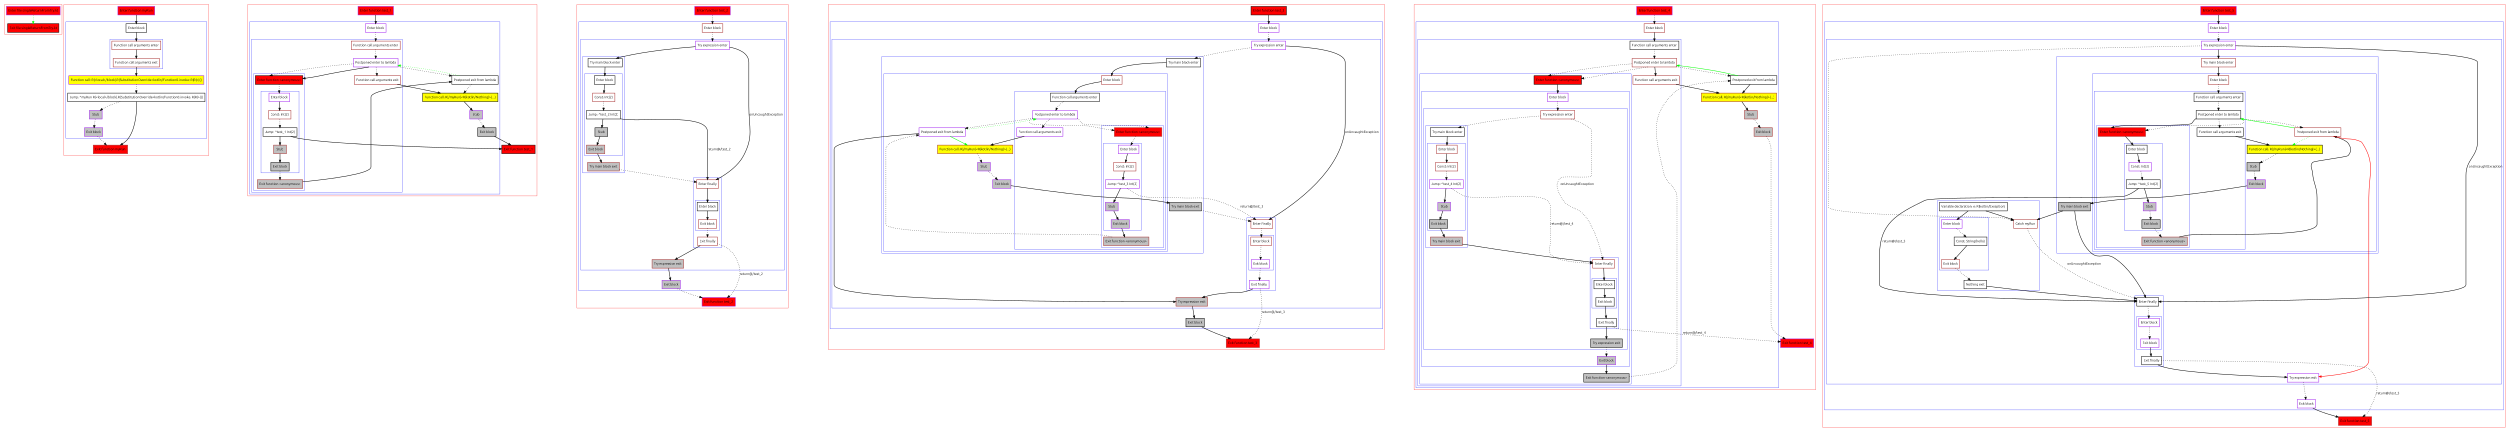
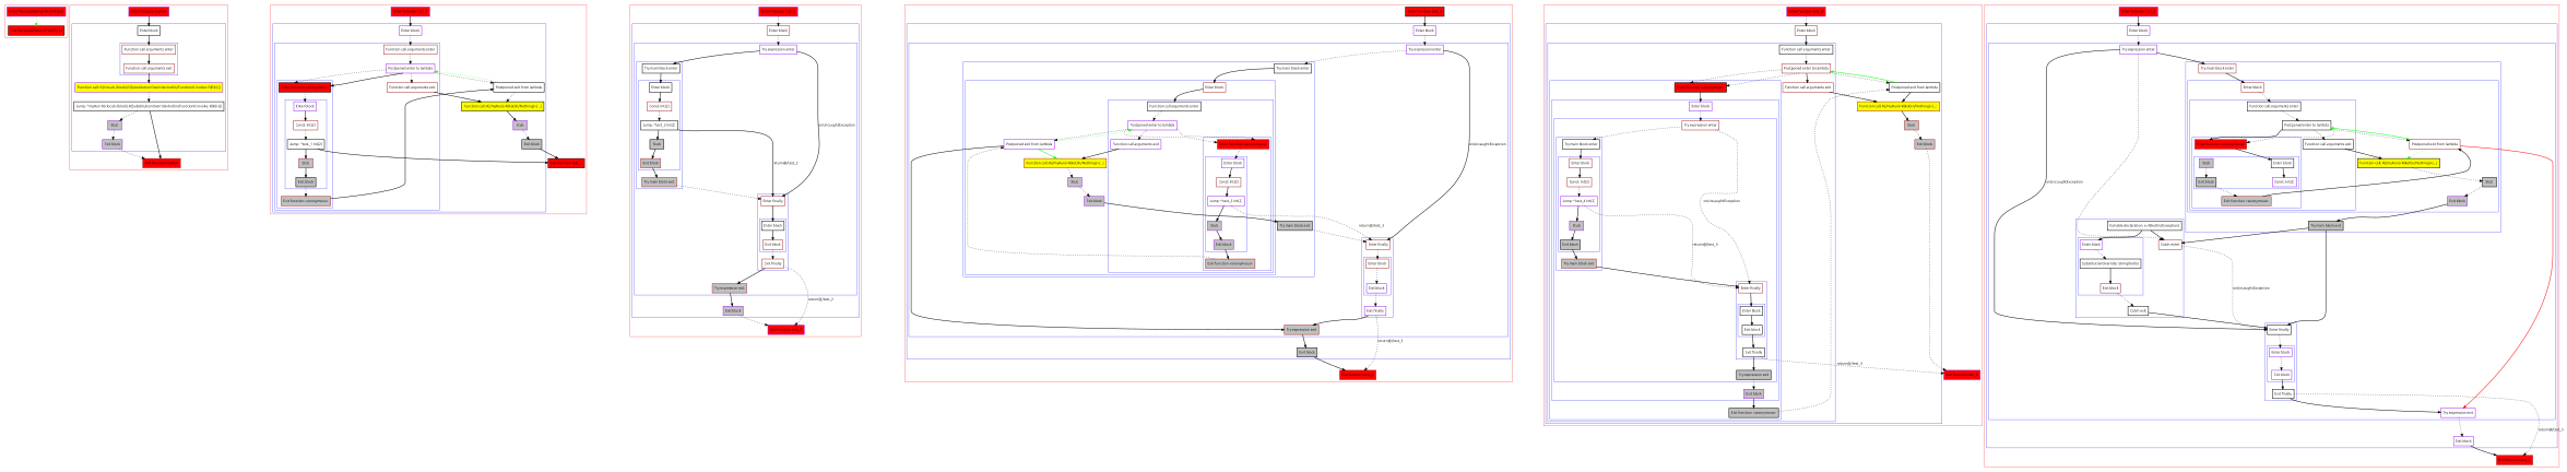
  digraph {
    fontname=Ubuntu
    nodesep=3
    node [color=purple fontname=Ubuntu penwidth=2 shape=box]
    edge [fontname=Ubuntu penwidth=2 style=solid]
    n1 [fillcolor=red label="Enter file singleReturnFromTry.kt" style=filled]
    n2 [color=black fillcolor=red label="Exit file singleReturnFromTry.kt" style=filled]
    n3 [color=brown label="Function call arguments enter"]
    n4 [color=brown label="Function call arguments exit"]
    n5 [color=black label="Enter block"]
    n6 [fillcolor=yellow label="Function call: R|<local>/block|.R|SubstitutionOverride<kotlin/Function0.invoke: R|R|>|()" style=filled]
    n7 [color=black label="Jump: ^myRun R|<local>/block|.R|SubstitutionOverride<kotlin/Function0.invoke: R|R|>|()"]
    n8 [fillcolor=gray label=Stub style=filled]
    n9 [fillcolor=gray label="Exit block" style=filled]
    n10 [fillcolor=red label="Enter function myRun" style=filled]
    n11 [color=brown fillcolor=red label="Exit function myRun" style=filled]
    n12 [label="Enter block"]
    n13 [color=brown label="Const: Int(2)"]
    n14 [color=black label="Jump: ^test_1 Int(2)"]
    n15 [color=brown fillcolor=gray label=Stub style=filled]
    n16 [color=black fillcolor=gray label="Exit block" style=filled]
    n17 [color=black fillcolor=red label="Enter function <anonymous>" style=filled]
    n18 [color=brown fillcolor=gray label="Exit function <anonymous>" style=filled]
    n19 [color=brown label="Function call arguments enter"]
    n20 [label="Postponed enter to lambda"]
    n21 [color=brown label="Function call arguments exit"]
    n22 [label="Enter block"]
    n23 [color=black label="Postponed exit from lambda"]
    n24 [color=black fillcolor=yellow label="Function call: R|/myRun|<R|kotlin/Nothing|>(...)" style=filled]
    n25 [fillcolor=gray label=Stub style=filled]
    n26 [color=black fillcolor=gray label="Exit block" style=filled]
    n27 [fillcolor=red label="Enter function test_1" style=filled]
    n28 [color=black fillcolor=red label="Exit function test_1" style=filled]
    n29 [color=black label="Enter block"]
    n30 [color=brown label="Const: Int(2)"]
    n31 [color=black label="Jump: ^test_2 Int(2)"]
    n32 [color=black fillcolor=gray label=Stub style=filled]
    n33 [color=brown fillcolor=gray label="Exit block" style=filled]
    n34 [color=black label="Try main block enter"]
    n35 [color=brown fillcolor=gray label="Try main block exit" style=filled]
    n36 [color=black label="Enter block"]
    n37 [color=brown label="Exit block"]
    n38 [color=brown label="Enter finally"]
    n39 [color=brown label="Exit finally"]
    n40 [label="Try expression enter"]
    n41 [color=brown fillcolor=gray label="Try expression exit" style=filled]
    n42 [color=brown label="Enter block"]
    n43 [fillcolor=gray label="Exit block" style=filled]
    n44 [fillcolor=red label="Enter function test_2" style=filled]
    n45 [fillcolor=red label="Exit function test_2" style=filled]
    n46 [label="Enter block"]
    n47 [color=brown label="Const: Int(2)"]
    n48 [label="Jump: ^test_3 Int(2)"]
    n49 [fillcolor=gray label=Stub style=filled]
    n50 [fillcolor=gray label="Exit block" style=filled]
    n51 [color=brown fillcolor=red label="Enter function <anonymous>" style=filled]
    n52 [color=brown fillcolor=gray label="Exit function <anonymous>" style=filled]
    n53 [color=black label="Function call arguments enter"]
    n54 [label="Postponed enter to lambda"]
    n55 [label="Function call arguments exit"]
    n56 [color=brown label="Enter block"]
    n57 [label="Postponed exit from lambda"]
    n58 [color=brown fillcolor=yellow label="Function call: R|/myRun|<R|kotlin/Nothing|>(...)" style=filled]
    n59 [fillcolor=gray label=Stub style=filled]
    n60 [fillcolor=gray label="Exit block" style=filled]
    n61 [color=black label="Try main block enter"]
    n62 [color=black fillcolor=gray label="Try main block exit" style=filled]
    n63 [color=brown label="Enter block"]
    n64 [label="Exit block"]
    n65 [color=brown label="Enter finally"]
    n66 [label="Exit finally"]
    n67 [label="Try expression enter"]
    n68 [color=brown fillcolor=gray label="Try expression exit" style=filled]
    n69 [label="Enter block"]
    n70 [color=black fillcolor=gray label="Exit block" style=filled]
    n71 [color=black fillcolor=red label="Enter function test_3" style=filled]
    n72 [color=brown fillcolor=red label="Exit function test_3" style=filled]
    n73 [color=brown label="Enter block"]
    n74 [color=brown label="Const: Int(2)"]
    n75 [label="Jump: ^test_4 Int(2)"]
    n76 [fillcolor=gray label=Stub style=filled]
    n77 [color=black fillcolor=gray label="Exit block" style=filled]
    n78 [color=black label="Try main block enter"]
    n79 [color=brown fillcolor=gray label="Try main block exit" style=filled]
    n80 [color=black label="Enter block"]
    n81 [color=black label="Exit block"]
    n82 [color=brown label="Enter finally"]
    n83 [color=black label="Exit finally"]
    n84 [color=brown label="Try expression enter"]
    n85 [color=black fillcolor=gray label="Try expression exit" style=filled]
    n86 [label="Enter block"]
    n87 [fillcolor=gray label="Exit block" style=filled]
    n88 [color=black fillcolor=red label="Enter function <anonymous>" style=filled]
    n89 [color=black fillcolor=gray label="Exit function <anonymous>" style=filled]
    n90 [color=black label="Function call arguments enter"]
    n91 [color=brown label="Postponed enter to lambda"]
    n92 [color=brown label="Function call arguments exit"]
    n93 [color=brown label="Enter block"]
    n94 [color=black label="Postponed exit from lambda"]
    n95 [color=brown fillcolor=yellow label="Function call: R|/myRun|<R|kotlin/Nothing|>(...)" style=filled]
    n96 [color=brown fillcolor=gray label=Stub style=filled]
    n97 [color=brown fillcolor=gray label="Exit block" style=filled]
    n98 [fillcolor=red label="Enter function test_4" style=filled]
    n99 [fillcolor=red label="Exit function test_4" style=filled]
    n100 [color=black label="Enter block"]
    n101 [label="Const: Int(2)"]
-   n102 [color=black label="Jump: ^test_5 Int(2)"]
    n103 [fillcolor=gray label=Stub style=filled]
    n104 [color=black fillcolor=gray label="Exit block" style=filled]
    n105 [color=brown fillcolor=red label="Enter function <anonymous>" style=filled]
    n106 [color=brown fillcolor=gray label="Exit function <anonymous>" style=filled]
    n107 [color=black label="Function call arguments enter"]
    n108 [color=black label="Postponed enter to lambda"]
    n109 [color=black label="Function call arguments exit"]
    n110 [color=brown label="Enter block"]
    n111 [color=brown label="Postponed exit from lambda"]
    n112 [color=black fillcolor=yellow label="Function call: R|/myRun|<R|kotlin/Nothing|>(...)" style=filled]
    n113 [color=black fillcolor=gray label=Stub style=filled]
    n114 [fillcolor=gray label="Exit block" style=filled]
    n115 [color=brown label="Try main block enter"]
    n116 [color=black fillcolor=gray label="Try main block exit" style=filled]
    n117 [label="Enter block"]
-   n118 [color=black label="Const: String(hello)"]
+   n118 [color=black label="SubstitutionOverride: String(hello)"]
    n119 [color=brown label="Exit block"]
-   n120 [color=brown label="Catch myRun"]
+   n120 [color=brown label="Catch enter"]
    n121 [color=black label="Variable declaration: e: R|kotlin/Exception|"]
-   n122 [color=black label="Nothing exit"]
+   n122 [color=black label="Catch exit"]
    n123 [label="Enter block"]
    n124 [label="Exit block"]
    n125 [color=black label="Enter finally"]
    n126 [color=black label="Exit finally"]
    n127 [label="Try expression enter"]
    n128 [label="Try expression exit"]
    n129 [label="Enter block"]
    n130 [label="Exit block"]
    n131 [fillcolor=red label="Enter function test_5" style=filled]
    n132 [color=brown fillcolor=red label="Exit function test_5" style=filled]
    subgraph cluster_1 {
      color=red
      n1
      n2
    }
    subgraph cluster_2 {
      color=red
      n10
      n11
      subgraph cluster_3 {
        color=blue
        n5
        n6
        n7
        n8
        n9
        subgraph cluster_4 {
          color=blue
          n3
          n4
        }
      }
    }
    subgraph cluster_5 {
      color=red
      n27
      n28
      subgraph cluster_6 {
        color=blue
        n22
        n23
        n24
        n25
        n26
        subgraph cluster_7 {
          color=blue
          n19
          n20
          n21
          subgraph cluster_8 {
            color=blue
            n17
            n18
            subgraph cluster_9 {
              color=blue
              n12
              n13
              n14
              n15
              n16
            }
          }
        }
      }
    }
    subgraph cluster_10 {
      color=red
      n44
      n45
      subgraph cluster_11 {
        color=blue
        n42
        n43
        subgraph cluster_12 {
          color=blue
          n40
          n41
          subgraph cluster_13 {
            color=blue
            n34
            n35
            subgraph cluster_14 {
              color=blue
              n29
              n30
              n31
              n32
              n33
            }
          }
          subgraph cluster_15 {
            color=blue
            n38
            n39
            subgraph cluster_16 {
              color=blue
              n36
              n37
            }
          }
        }
      }
    }
    subgraph cluster_17 {
      color=red
      n71
      n72
      subgraph cluster_18 {
        color=blue
        n69
        n70
        subgraph cluster_19 {
          color=blue
          n67
          n68
          subgraph cluster_20 {
            color=blue
            n61
            n62
            subgraph cluster_21 {
              color=blue
              n56
              n57
              n58
              n59
              n60
              subgraph cluster_22 {
                color=blue
                n53
                n54
                n55
                subgraph cluster_23 {
                  color=blue
                  n51
                  n52
                  subgraph cluster_24 {
                    color=blue
                    n46
                    n47
                    n48
                    n49
                    n50
                  }
                }
              }
            }
          }
          subgraph cluster_25 {
            color=blue
            n65
            n66
            subgraph cluster_26 {
              color=blue
              n63
              n64
            }
          }
        }
      }
    }
    subgraph cluster_27 {
      color=red
      n98
      n99
      subgraph cluster_28 {
        color=blue
        n93
        n94
        n95
        n96
        n97
        subgraph cluster_29 {
          color=blue
          n90
          n91
          n92
          subgraph cluster_30 {
            color=blue
            n88
            n89
            subgraph cluster_31 {
              color=blue
              n86
              n87
              subgraph cluster_32 {
                color=blue
                n84
                n85
                subgraph cluster_33 {
                  color=blue
                  n78
                  n79
                  subgraph cluster_34 {
                    color=blue
                    n73
                    n74
                    n75
                    n76
                    n77
                  }
                }
                subgraph cluster_35 {
                  color=blue
                  n82
                  n83
                  subgraph cluster_36 {
                    color=blue
                    n80
                    n81
                  }
                }
              }
            }
          }
        }
      }
    }
    subgraph cluster_37 {
      color=red
      n131
      n132
      subgraph cluster_38 {
        color=blue
        n129
        n130
        subgraph cluster_39 {
          color=blue
          n127
          n128
          subgraph cluster_40 {
            color=blue
            n115
            n116
            subgraph cluster_41 {
              color=blue
              n110
              n111
              n112
              n113
              n114
              subgraph cluster_42 {
                color=blue
                n107
                n108
                n109
                subgraph cluster_43 {
                  color=blue
                  n105
                  n106
                  subgraph cluster_44 {
                    color=blue
                    n100
                    n101
-                   n102
                    n103
                    n104
                  }
                }
              }
            }
          }
          subgraph cluster_45 {
            color=blue
            n120
            n121
            n122
            subgraph cluster_46 {
              color=blue
              n117
              n118
              n119
            }
          }
          subgraph cluster_47 {
            color=blue
            n125
            n126
            subgraph cluster_48 {
              color=blue
              n123
              n124
            }
          }
        }
      }
    }
    n1 -> n2 [color=green style=dotted]
    n3 -> n4
    n4 -> n6
    n5 -> n3
    n6 -> n7 [style=dotted]
    n7 -> n8 [style=dotted]
    n7 -> n11
    n8 -> n9 [style=dotted]
    n9 -> n11 [style=dotted]
    n10 -> n5
    n12 -> n13
    n13 -> n14 [style=dotted]
    n14 -> n15
    n14 -> n28
    n15 -> n16
    n16 -> n18 [style=dotted]
    n17 -> n12 [style=dotted]
    n18 -> n23
    n19 -> n20 [style=dotted]
    n20 -> n17 [style=dotted]
    n20 -> n17
    n20 -> n21 [style=dotted]
    n20 -> n23 [style=dotted]
    n21 -> n24
    n22 -> n19 [style=dotted]
    n23 -> n20 [color=green style=dotted]
    n23 -> n24 [style=dotted]
    n24 -> n25
    n25 -> n26 [style=dotted]
    n26 -> n28
    n27 -> n22
    n29 -> n30
    n30 -> n31 [style=dotted]
    n31 -> n32
    n31 -> n38 [label="return@/test_2"]
    n32 -> n33
    n33 -> n35
    n34 -> n29
    n35 -> n38 [style=dotted]
    n36 -> n37
    n37 -> n39 [style=dotted]
    n38 -> n36
    n39 -> n41
    n39 -> n45 [label="return@/test_2" style=dotted]
    n40 -> n34
    n40 -> n38 [label=onUncaughtException]
    n41 -> n43
    n42 -> n40 [style=dotted]
    n43 -> n45 [style=dotted]
    n44 -> n42 [style=dotted]
    n46 -> n47
    n47 -> n48
    n48 -> n49
    n48 -> n65 [label="return@/test_3" style=dotted]
    n49 -> n50
    n50 -> n52
    n51 -> n46 [style=dotted]
    n52 -> n57 [style=dotted]
    n53 -> n54 [style=dotted]
    n54 -> n51 [style=dotted]
    n54 -> n51 [style=dotted]
    n54 -> n55 [style=dotted]
    n54 -> n57 [style=dotted]
    n55 -> n58
    n56 -> n53
    n57 -> n54 [color=green style=dotted]
    n57 -> n58 [color=green]
    n57 -> n68
    n58 -> n59 [style=dotted]
    n59 -> n60 [style=dotted]
    n60 -> n62
    n61 -> n56
    n62 -> n65 [style=dotted]
    n63 -> n64 [style=dotted]
    n64 -> n66 [style=dotted]
    n65 -> n63 [style=dotted]
    n66 -> n68
    n66 -> n72 [label="return@/test_3" style=dotted]
    n67 -> n61 [style=dotted]
    n67 -> n65 [label=onUncaughtException]
    n68 -> n70
    n69 -> n67 [style=dotted]
    n70 -> n72
    n71 -> n69
    n73 -> n74
    n74 -> n75 [style=dotted]
    n75 -> n76
    n75 -> n82 [label="return@/test_4" style=dotted]
    n76 -> n77
    n77 -> n79
    n78 -> n73
    n79 -> n82
    n80 -> n81
    n81 -> n83
    n82 -> n80
    n83 -> n85
    n83 -> n99 [label="return@/test_4" style=dotted]
    n84 -> n78 [style=dotted]
    n84 -> n82 [label=onUncaughtException style=dotted]
    n85 -> n87 [style=dotted]
    n86 -> n84 [style=dotted]
    n87 -> n89
    n88 -> n86
    n89 -> n94 [style=dotted]
    n90 -> n91 [style=dotted]
    n91 -> n88 [style=dotted]
    n91 -> n88 [style=dotted]
    n91 -> n92
    n91 -> n94 [style=dotted]
    n92 -> n95
    n93 -> n90
    n94 -> n91 [color=green]
    n94 -> n95
    n95 -> n96
    n96 -> n97 [style=dotted]
    n97 -> n99 [style=dotted]
    n98 -> n93 [style=dotted]
    n100 -> n101
-   n101 -> n102 [style=dotted]
-   n102 -> n103
-   n102 -> n125 [label="return@/test_5"]
    n103 -> n104 [style=dotted]
    n104 -> n106 [style=dotted]
    n105 -> n100
    n106 -> n111
    n107 -> n108 [style=dotted]
    n108 -> n105
    n108 -> n105 [style=dotted]
    n108 -> n109 [style=dotted]
    n108 -> n111 [style=dotted]
    n109 -> n112
    n110 -> n107 [style=dotted]
    n111 -> n108 [color=green]
    n111 -> n112 [color=green style=dotted]
    n111 -> n128 [color=red]
    n112 -> n113 [style=dotted]
    n113 -> n114 [style=dotted]
    n114 -> n116
    n115 -> n110
    n116 -> n120
    n116 -> n125
    n117 -> n118 [style=dotted]
    n118 -> n119
    n119 -> n122 [style=dotted]
    n120 -> n125 [label=onUncaughtException style=dotted]
    n121 -> n117
    n121 -> n120
    n122 -> n125
    n123 -> n124 [style=dotted]
    n124 -> n126
    n125 -> n123 [style=dotted]
    n126 -> n128
    n126 -> n132 [label="return@/test_5" style=dotted]
    n127 -> n115
    n127 -> n120 [style=dotted]
    n127 -> n125 [label=onUncaughtException]
    n128 -> n130 [style=dotted]
    n129 -> n127 [style=dotted]
    n130 -> n132
    n131 -> n129
  }
